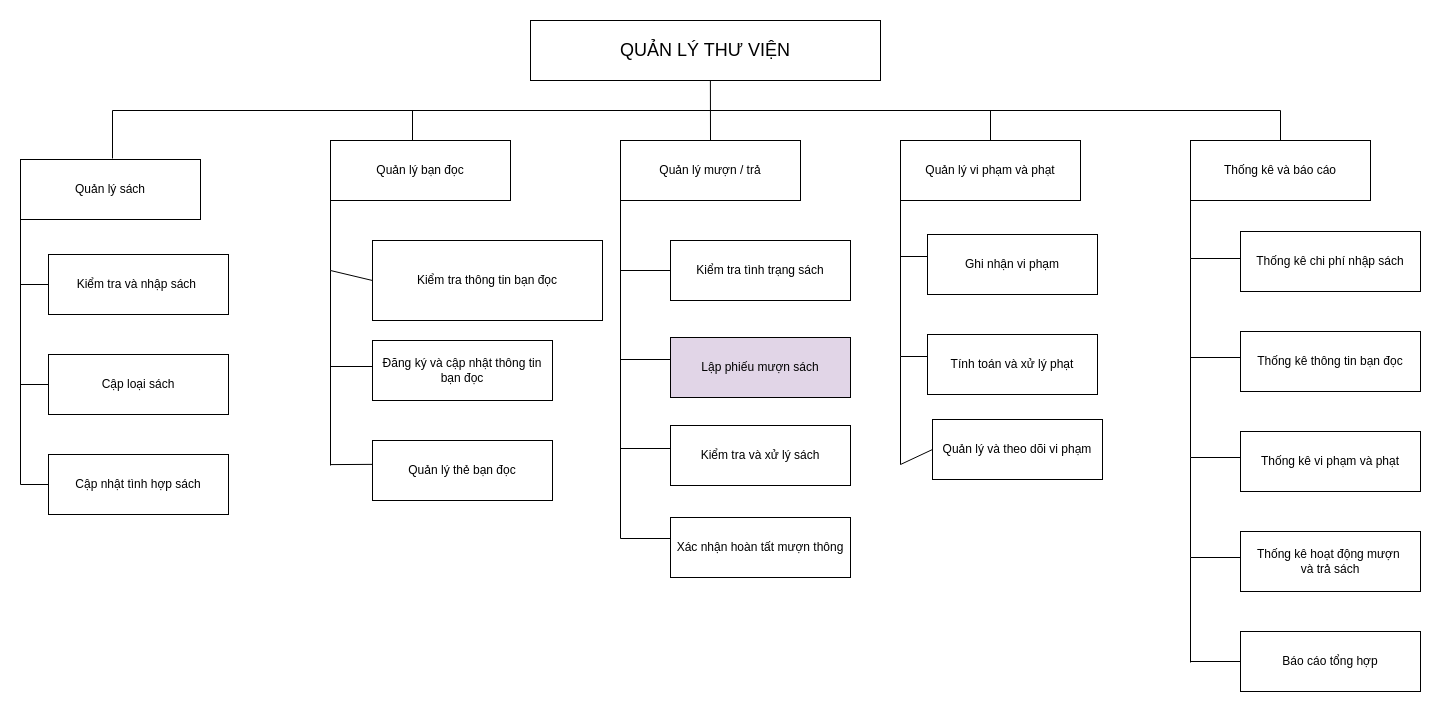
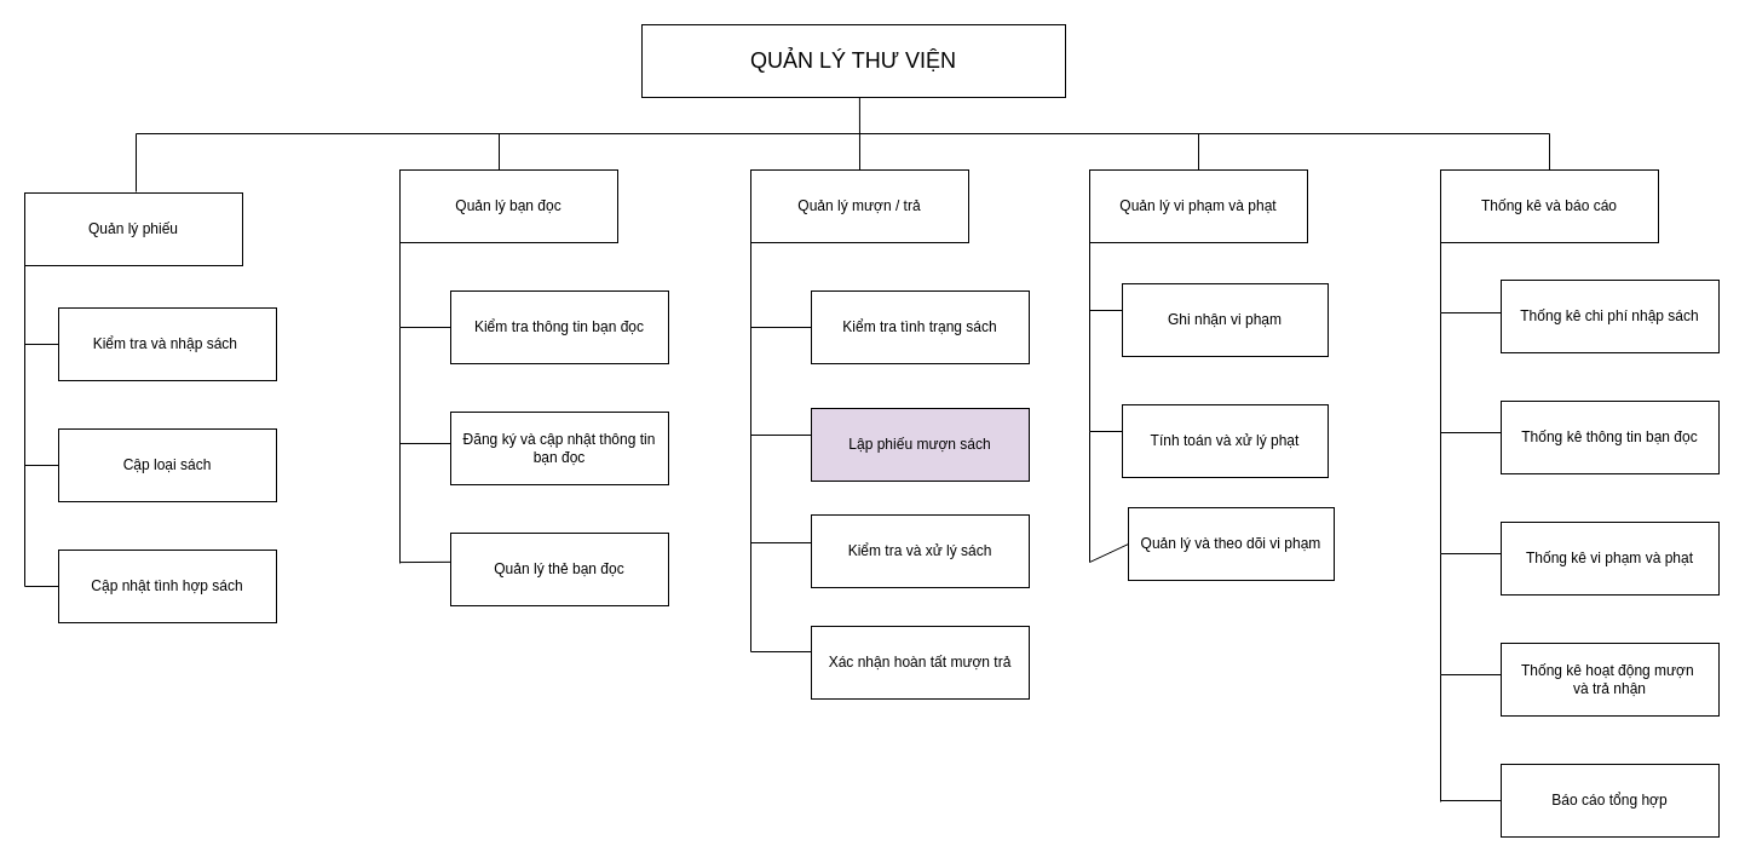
  <mxCell id="0" />
  <mxCell id="1" parent="0" />
  <mxCell id="2" value="&lt;font style=&quot;font-size: 18px;&quot;&gt;QUẢN LÝ THƯ VIỆN&lt;/font&gt;" style="rounded=0;whiteSpace=wrap;html=1;" parent="1" vertex="1"><mxGeometry x="530" y="20" width="350" height="60" as="geometry" /></mxCell>
  <mxCell id="3" value="Thống kê và báo cáo" style="rounded=0;whiteSpace=wrap;html=1;" parent="1" vertex="1"><mxGeometry x="1190" y="140" width="180" height="60" as="geometry" /></mxCell>
  <mxCell id="4" value="Quản lý vi phạm và phạt" style="rounded=0;whiteSpace=wrap;html=1;" parent="1" vertex="1"><mxGeometry x="900" y="140" width="180" height="60" as="geometry" /></mxCell>
  <mxCell id="5" value="Quản lý mượn / trả" style="rounded=0;whiteSpace=wrap;html=1;" parent="1" vertex="1"><mxGeometry x="620" y="140" width="180" height="60" as="geometry" /></mxCell>
  <mxCell id="6" value="Quản lý bạn đọc" style="rounded=0;whiteSpace=wrap;html=1;" parent="1" vertex="1"><mxGeometry x="330" y="140" width="180" height="60" as="geometry" /></mxCell>
- <mxCell id="7" value="Quản lý sách" style="rounded=0;whiteSpace=wrap;html=1;" parent="1" vertex="1"><mxGeometry x="20" y="159" width="180" height="60" as="geometry" /></mxCell>
+ <mxCell id="7" value="Quản lý phiếu" style="rounded=0;whiteSpace=wrap;html=1;" parent="1" vertex="1"><mxGeometry x="20" y="159" width="180" height="60" as="geometry" /></mxCell>
  <mxCell id="8" value="Cập nhật tình hợp sách" style="rounded=0;whiteSpace=wrap;html=1;" parent="1" vertex="1"><mxGeometry x="48" y="454" width="180" height="60" as="geometry" /></mxCell>
  <mxCell id="9" value="Cập loại sách" style="rounded=0;whiteSpace=wrap;html=1;" parent="1" vertex="1"><mxGeometry x="48" y="354" width="180" height="60" as="geometry" /></mxCell>
  <mxCell id="10" value="Kiểm tra và nhập sách&amp;nbsp;" style="rounded=0;whiteSpace=wrap;html=1;" parent="1" vertex="1"><mxGeometry x="48" y="254" width="180" height="60" as="geometry" /></mxCell>
  <mxCell id="11" value="Quản lý thẻ bạn đọc" style="rounded=0;whiteSpace=wrap;html=1;" parent="1" vertex="1"><mxGeometry x="372" y="440" width="180" height="60" as="geometry" /></mxCell>
  <mxCell id="12" value="Đăng ký và cập nhật thông tin bạn đọc" style="rounded=0;whiteSpace=wrap;html=1;" parent="1" vertex="1"><mxGeometry x="372" y="340" width="180" height="60" as="geometry" /></mxCell>
- <mxCell id="13" value="Kiểm tra thông tin bạn đọc" style="rounded=0;whiteSpace=wrap;html=1;" parent="1" vertex="1"><mxGeometry x="372" y="240" width="230" height="80" as="geometry" /></mxCell>
+ <mxCell id="13" value="Kiểm tra thông tin bạn đọc" style="rounded=0;whiteSpace=wrap;html=1;" parent="1" vertex="1"><mxGeometry x="372" y="240" width="180" height="60" as="geometry" /></mxCell>
  <mxCell id="14" value="Lập phiếu mượn sách" style="rounded=0;whiteSpace=wrap;html=1;fillColor=#e1d5e7;" parent="1" vertex="1"><mxGeometry x="670" y="337" width="180" height="60" as="geometry" /></mxCell>
  <mxCell id="15" value="Kiểm tra tình trạng sách" style="rounded=0;whiteSpace=wrap;html=1;" parent="1" vertex="1"><mxGeometry x="670" y="240" width="180" height="60" as="geometry" /></mxCell>
  <mxCell id="16" value="Thống kê thông tin bạn đọc" style="rounded=0;whiteSpace=wrap;html=1;" parent="1" vertex="1"><mxGeometry x="1240" y="331" width="180" height="60" as="geometry" /></mxCell>
  <mxCell id="17" value="Thống kê chi phí nhập sách" style="rounded=0;whiteSpace=wrap;html=1;" parent="1" vertex="1"><mxGeometry x="1240" y="231" width="180" height="60" as="geometry" /></mxCell>
  <mxCell id="18" value="Ghi nhận vi phạm" style="whiteSpace=wrap;html=1;" parent="1" vertex="1"><mxGeometry x="927" y="234" width="170" height="60" as="geometry" /></mxCell>
  <mxCell id="19" value="Tính toán và xử lý phạt" style="whiteSpace=wrap;html=1;" parent="1" vertex="1"><mxGeometry x="927" y="334" width="170" height="60" as="geometry" /></mxCell>
  <mxCell id="20" value="" style="endArrow=none;html=1;rounded=0;" parent="1" edge="1"><mxGeometry width="50" height="50" relative="1" as="geometry"><mxPoint x="112" y="110" as="sourcePoint" /><mxPoint x="1280" y="110" as="targetPoint" /><Array as="points" /></mxGeometry></mxCell>
  <mxCell id="21" value="" style="endArrow=none;html=1;rounded=0;" parent="1" edge="1"><mxGeometry width="50" height="50" relative="1" as="geometry"><mxPoint x="20" y="209" as="sourcePoint" /><mxPoint x="20" y="484" as="targetPoint" /><Array as="points" /></mxGeometry></mxCell>
  <mxCell id="22" value="" style="endArrow=none;html=1;rounded=0;entryX=0.514;entryY=1;entryDx=0;entryDy=0;entryPerimeter=0;" parent="1" target="2" edge="1"><mxGeometry width="50" height="50" relative="1" as="geometry"><mxPoint x="710" y="140" as="sourcePoint" /><mxPoint x="735" y="90" as="targetPoint" /><Array as="points" /></mxGeometry></mxCell>
  <mxCell id="23" value="Quản lý và theo dõi vi phạm" style="whiteSpace=wrap;html=1;" parent="1" vertex="1"><mxGeometry x="932" y="419" width="170" height="60" as="geometry" /></mxCell>
  <mxCell id="24" value="Kiểm tra và xử lý sách" style="rounded=0;whiteSpace=wrap;html=1;" parent="1" vertex="1"><mxGeometry x="670" y="425" width="180" height="60" as="geometry" /></mxCell>
- <mxCell id="25" value="Xác nhận hoàn tất mượn thông" style="rounded=0;whiteSpace=wrap;html=1;" parent="1" vertex="1"><mxGeometry x="670" y="517" width="180" height="60" as="geometry" /></mxCell>
+ <mxCell id="25" value="Xác nhận hoàn tất mượn trả" style="rounded=0;whiteSpace=wrap;html=1;" parent="1" vertex="1"><mxGeometry x="670" y="517" width="180" height="60" as="geometry" /></mxCell>
  <mxCell id="26" value="Thống kê vi phạm và phạt" style="rounded=0;whiteSpace=wrap;html=1;" parent="1" vertex="1"><mxGeometry x="1240" y="431" width="180" height="60" as="geometry" /></mxCell>
- <mxCell id="27" value="Thống kê hoạt động mượn&amp;nbsp;&lt;div&gt;và trả sách&lt;/div&gt;" style="rounded=0;whiteSpace=wrap;html=1;" parent="1" vertex="1"><mxGeometry x="1240" y="531" width="180" height="60" as="geometry" /></mxCell>
+ <mxCell id="27" value="Thống kê hoạt động mượn&amp;nbsp;&lt;div&gt;và trả nhận&lt;/div&gt;" style="rounded=0;whiteSpace=wrap;html=1;" parent="1" vertex="1"><mxGeometry x="1240" y="531" width="180" height="60" as="geometry" /></mxCell>
  <mxCell id="28" value="Báo cáo tổng hợp" style="rounded=0;whiteSpace=wrap;html=1;" parent="1" vertex="1"><mxGeometry x="1240" y="631" width="180" height="60" as="geometry" /></mxCell>
  <mxCell id="29" value="" style="endArrow=none;html=1;rounded=0;entryX=0;entryY=0.5;entryDx=0;entryDy=0;" parent="1" target="13" edge="1"><mxGeometry width="50" height="50" relative="1" as="geometry"><mxPoint x="330" y="367" as="sourcePoint" /><mxPoint x="710" y="380" as="targetPoint" /><Array as="points"><mxPoint x="330" y="270" /></Array></mxGeometry></mxCell>
  <mxCell id="30" value="" style="endArrow=none;html=1;rounded=0;entryX=0;entryY=0.5;entryDx=0;entryDy=0;" parent="1" edge="1"><mxGeometry width="50" height="50" relative="1" as="geometry"><mxPoint x="330" y="464.1" as="sourcePoint" /><mxPoint x="372" y="463.86" as="targetPoint" /></mxGeometry></mxCell>
  <mxCell id="31" value="" style="endArrow=none;html=1;rounded=0;" parent="1" edge="1"><mxGeometry width="50" height="50" relative="1" as="geometry"><mxPoint x="412" y="110" as="sourcePoint" /><mxPoint x="412" y="140" as="targetPoint" /></mxGeometry></mxCell>
  <mxCell id="32" value="" style="endArrow=none;html=1;rounded=0;entryX=0.5;entryY=0;entryDx=0;entryDy=0;" parent="1" target="4" edge="1"><mxGeometry width="50" height="50" relative="1" as="geometry"><mxPoint x="990" y="110" as="sourcePoint" /><mxPoint x="710" y="380" as="targetPoint" /></mxGeometry></mxCell>
  <mxCell id="33" value="" style="endArrow=none;html=1;rounded=0;entryX=0.5;entryY=0;entryDx=0;entryDy=0;" parent="1" target="3" edge="1"><mxGeometry width="50" height="50" relative="1" as="geometry"><mxPoint x="1280" y="110" as="sourcePoint" /><mxPoint x="710" y="380" as="targetPoint" /></mxGeometry></mxCell>
  <mxCell id="34" value="" style="endArrow=none;html=1;rounded=0;" parent="1" edge="1"><mxGeometry width="50" height="50" relative="1" as="geometry"><mxPoint x="900" y="356" as="sourcePoint" /><mxPoint x="927" y="256" as="targetPoint" /><Array as="points"><mxPoint x="900" y="256" /></Array></mxGeometry></mxCell>
  <mxCell id="35" value="" style="endArrow=none;html=1;rounded=0;entryX=0;entryY=0.5;entryDx=0;entryDy=0;" parent="1" edge="1"><mxGeometry width="50" height="50" relative="1" as="geometry"><mxPoint x="1190" y="358" as="sourcePoint" /><mxPoint x="1240" y="258" as="targetPoint" /><Array as="points"><mxPoint x="1190" y="258" /></Array></mxGeometry></mxCell>
  <mxCell id="36" value="" style="endArrow=none;html=1;rounded=0;entryX=0;entryY=0.5;entryDx=0;entryDy=0;" parent="1" edge="1"><mxGeometry width="50" height="50" relative="1" as="geometry"><mxPoint x="1190" y="457" as="sourcePoint" /><mxPoint x="1240" y="357" as="targetPoint" /><Array as="points"><mxPoint x="1190" y="357" /></Array></mxGeometry></mxCell>
  <mxCell id="37" value="" style="endArrow=none;html=1;rounded=0;entryX=0;entryY=0.5;entryDx=0;entryDy=0;" parent="1" edge="1"><mxGeometry width="50" height="50" relative="1" as="geometry"><mxPoint x="1190" y="557" as="sourcePoint" /><mxPoint x="1240" y="457" as="targetPoint" /><Array as="points"><mxPoint x="1190" y="457" /></Array></mxGeometry></mxCell>
  <mxCell id="38" value="" style="endArrow=none;html=1;rounded=0;entryX=0;entryY=0.5;entryDx=0;entryDy=0;" parent="1" edge="1"><mxGeometry width="50" height="50" relative="1" as="geometry"><mxPoint x="1190" y="662" as="sourcePoint" /><mxPoint x="1240" y="557" as="targetPoint" /><Array as="points"><mxPoint x="1190" y="557" /></Array></mxGeometry></mxCell>
  <mxCell id="39" value="" style="endArrow=none;html=1;rounded=0;" edge="1" parent="1"><mxGeometry width="50" height="50" relative="1" as="geometry"><mxPoint x="112" y="158" as="sourcePoint" /><mxPoint x="112" y="110" as="targetPoint" /></mxGeometry></mxCell>
  <mxCell id="40" value="" style="endArrow=none;html=1;rounded=0;exitX=0;exitY=0.5;exitDx=0;exitDy=0;" edge="1" parent="1" source="10"><mxGeometry width="50" height="50" relative="1" as="geometry"><mxPoint x="475" y="452" as="sourcePoint" /><mxPoint x="20" y="284" as="targetPoint" /></mxGeometry></mxCell>
  <mxCell id="41" value="" style="endArrow=none;html=1;rounded=0;exitX=0;exitY=0.5;exitDx=0;exitDy=0;" edge="1" parent="1" source="9"><mxGeometry width="50" height="50" relative="1" as="geometry"><mxPoint x="475" y="552" as="sourcePoint" /><mxPoint x="20" y="384" as="targetPoint" /></mxGeometry></mxCell>
  <mxCell id="42" value="" style="endArrow=none;html=1;rounded=0;entryX=0;entryY=0.5;entryDx=0;entryDy=0;" edge="1" parent="1" target="8"><mxGeometry width="50" height="50" relative="1" as="geometry"><mxPoint x="20" y="484" as="sourcePoint" /><mxPoint x="525" y="502" as="targetPoint" /></mxGeometry></mxCell>
  <mxCell id="43" value="" style="endArrow=none;html=1;rounded=0;entryX=0;entryY=1;entryDx=0;entryDy=0;" edge="1" parent="1" target="3"><mxGeometry width="50" height="50" relative="1" as="geometry"><mxPoint x="1190" y="258" as="sourcePoint" /><mxPoint x="1123" y="253" as="targetPoint" /></mxGeometry></mxCell>
  <mxCell id="44" value="" style="endArrow=none;html=1;rounded=0;entryX=0;entryY=0.5;entryDx=0;entryDy=0;" edge="1" parent="1" target="28"><mxGeometry width="50" height="50" relative="1" as="geometry"><mxPoint x="1190" y="661" as="sourcePoint" /><mxPoint x="1123" y="553" as="targetPoint" /></mxGeometry></mxCell>
  <mxCell id="45" value="" style="endArrow=none;html=1;rounded=0;" edge="1" parent="1"><mxGeometry width="50" height="50" relative="1" as="geometry"><mxPoint x="900" y="464" as="sourcePoint" /><mxPoint x="927" y="356" as="targetPoint" /><Array as="points"><mxPoint x="900" y="356" /></Array></mxGeometry></mxCell>
  <mxCell id="46" value="" style="endArrow=none;html=1;rounded=0;exitX=0;exitY=0.5;exitDx=0;exitDy=0;" edge="1" parent="1" source="23"><mxGeometry width="50" height="50" relative="1" as="geometry"><mxPoint x="952" y="438" as="sourcePoint" /><mxPoint x="900" y="464" as="targetPoint" /></mxGeometry></mxCell>
  <mxCell id="47" value="" style="endArrow=none;html=1;rounded=0;entryX=0;entryY=1;entryDx=0;entryDy=0;" edge="1" parent="1" target="4"><mxGeometry width="50" height="50" relative="1" as="geometry"><mxPoint x="900" y="259" as="sourcePoint" /><mxPoint x="1035" y="291" as="targetPoint" /></mxGeometry></mxCell>
  <mxCell id="48" value="" style="endArrow=none;html=1;rounded=0;entryX=0;entryY=0.5;entryDx=0;entryDy=0;" edge="1" parent="1" target="15"><mxGeometry width="50" height="50" relative="1" as="geometry"><mxPoint x="620" y="360" as="sourcePoint" /><mxPoint x="778" y="372" as="targetPoint" /><Array as="points"><mxPoint x="620" y="270" /></Array></mxGeometry></mxCell>
  <mxCell id="49" value="" style="endArrow=none;html=1;rounded=0;entryX=0;entryY=1;entryDx=0;entryDy=0;" edge="1" parent="1" target="5"><mxGeometry width="50" height="50" relative="1" as="geometry"><mxPoint x="620" y="271" as="sourcePoint" /><mxPoint x="710" y="220" as="targetPoint" /></mxGeometry></mxCell>
  <mxCell id="50" value="" style="endArrow=none;html=1;rounded=0;entryX=0;entryY=0.5;entryDx=0;entryDy=0;" edge="1" parent="1"><mxGeometry width="50" height="50" relative="1" as="geometry"><mxPoint x="620" y="449" as="sourcePoint" /><mxPoint x="670" y="359" as="targetPoint" /><Array as="points"><mxPoint x="620" y="359" /></Array></mxGeometry></mxCell>
  <mxCell id="51" value="" style="endArrow=none;html=1;rounded=0;entryX=0;entryY=0.5;entryDx=0;entryDy=0;" edge="1" parent="1"><mxGeometry width="50" height="50" relative="1" as="geometry"><mxPoint x="620" y="538" as="sourcePoint" /><mxPoint x="670" y="448" as="targetPoint" /><Array as="points"><mxPoint x="620" y="448" /></Array></mxGeometry></mxCell>
  <mxCell id="52" value="" style="endArrow=none;html=1;rounded=0;" edge="1" parent="1"><mxGeometry width="50" height="50" relative="1" as="geometry"><mxPoint x="620" y="538" as="sourcePoint" /><mxPoint x="670" y="538" as="targetPoint" /></mxGeometry></mxCell>
  <mxCell id="53" value="" style="endArrow=none;html=1;rounded=0;entryX=0;entryY=1;entryDx=0;entryDy=0;" edge="1" parent="1" target="6"><mxGeometry width="50" height="50" relative="1" as="geometry"><mxPoint x="330" y="270" as="sourcePoint" /><mxPoint x="440" y="268" as="targetPoint" /></mxGeometry></mxCell>
  <mxCell id="54" value="" style="endArrow=none;html=1;rounded=0;entryX=0;entryY=0.5;entryDx=0;entryDy=0;" edge="1" parent="1"><mxGeometry width="50" height="50" relative="1" as="geometry"><mxPoint x="330" y="465" as="sourcePoint" /><mxPoint x="372" y="366" as="targetPoint" /><Array as="points"><mxPoint x="330" y="366" /></Array></mxGeometry></mxCell>
